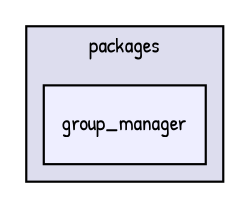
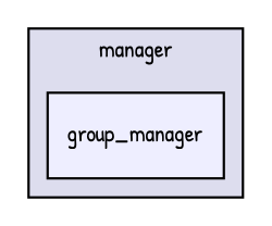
  digraph {
    compound=true
    fontname="Patrick Hand"
    n1 [fillcolor="#eeeeff" fontname="Patrick Hand" fontsize=10 label=group_manager pencolor=black shape=box style=filled]
    subgraph cluster_1 {
      bgcolor="#ddddee"
      fontsize=10
-     label=packages
+     label=manager
      pencolor=black
      n1
    }
  }
